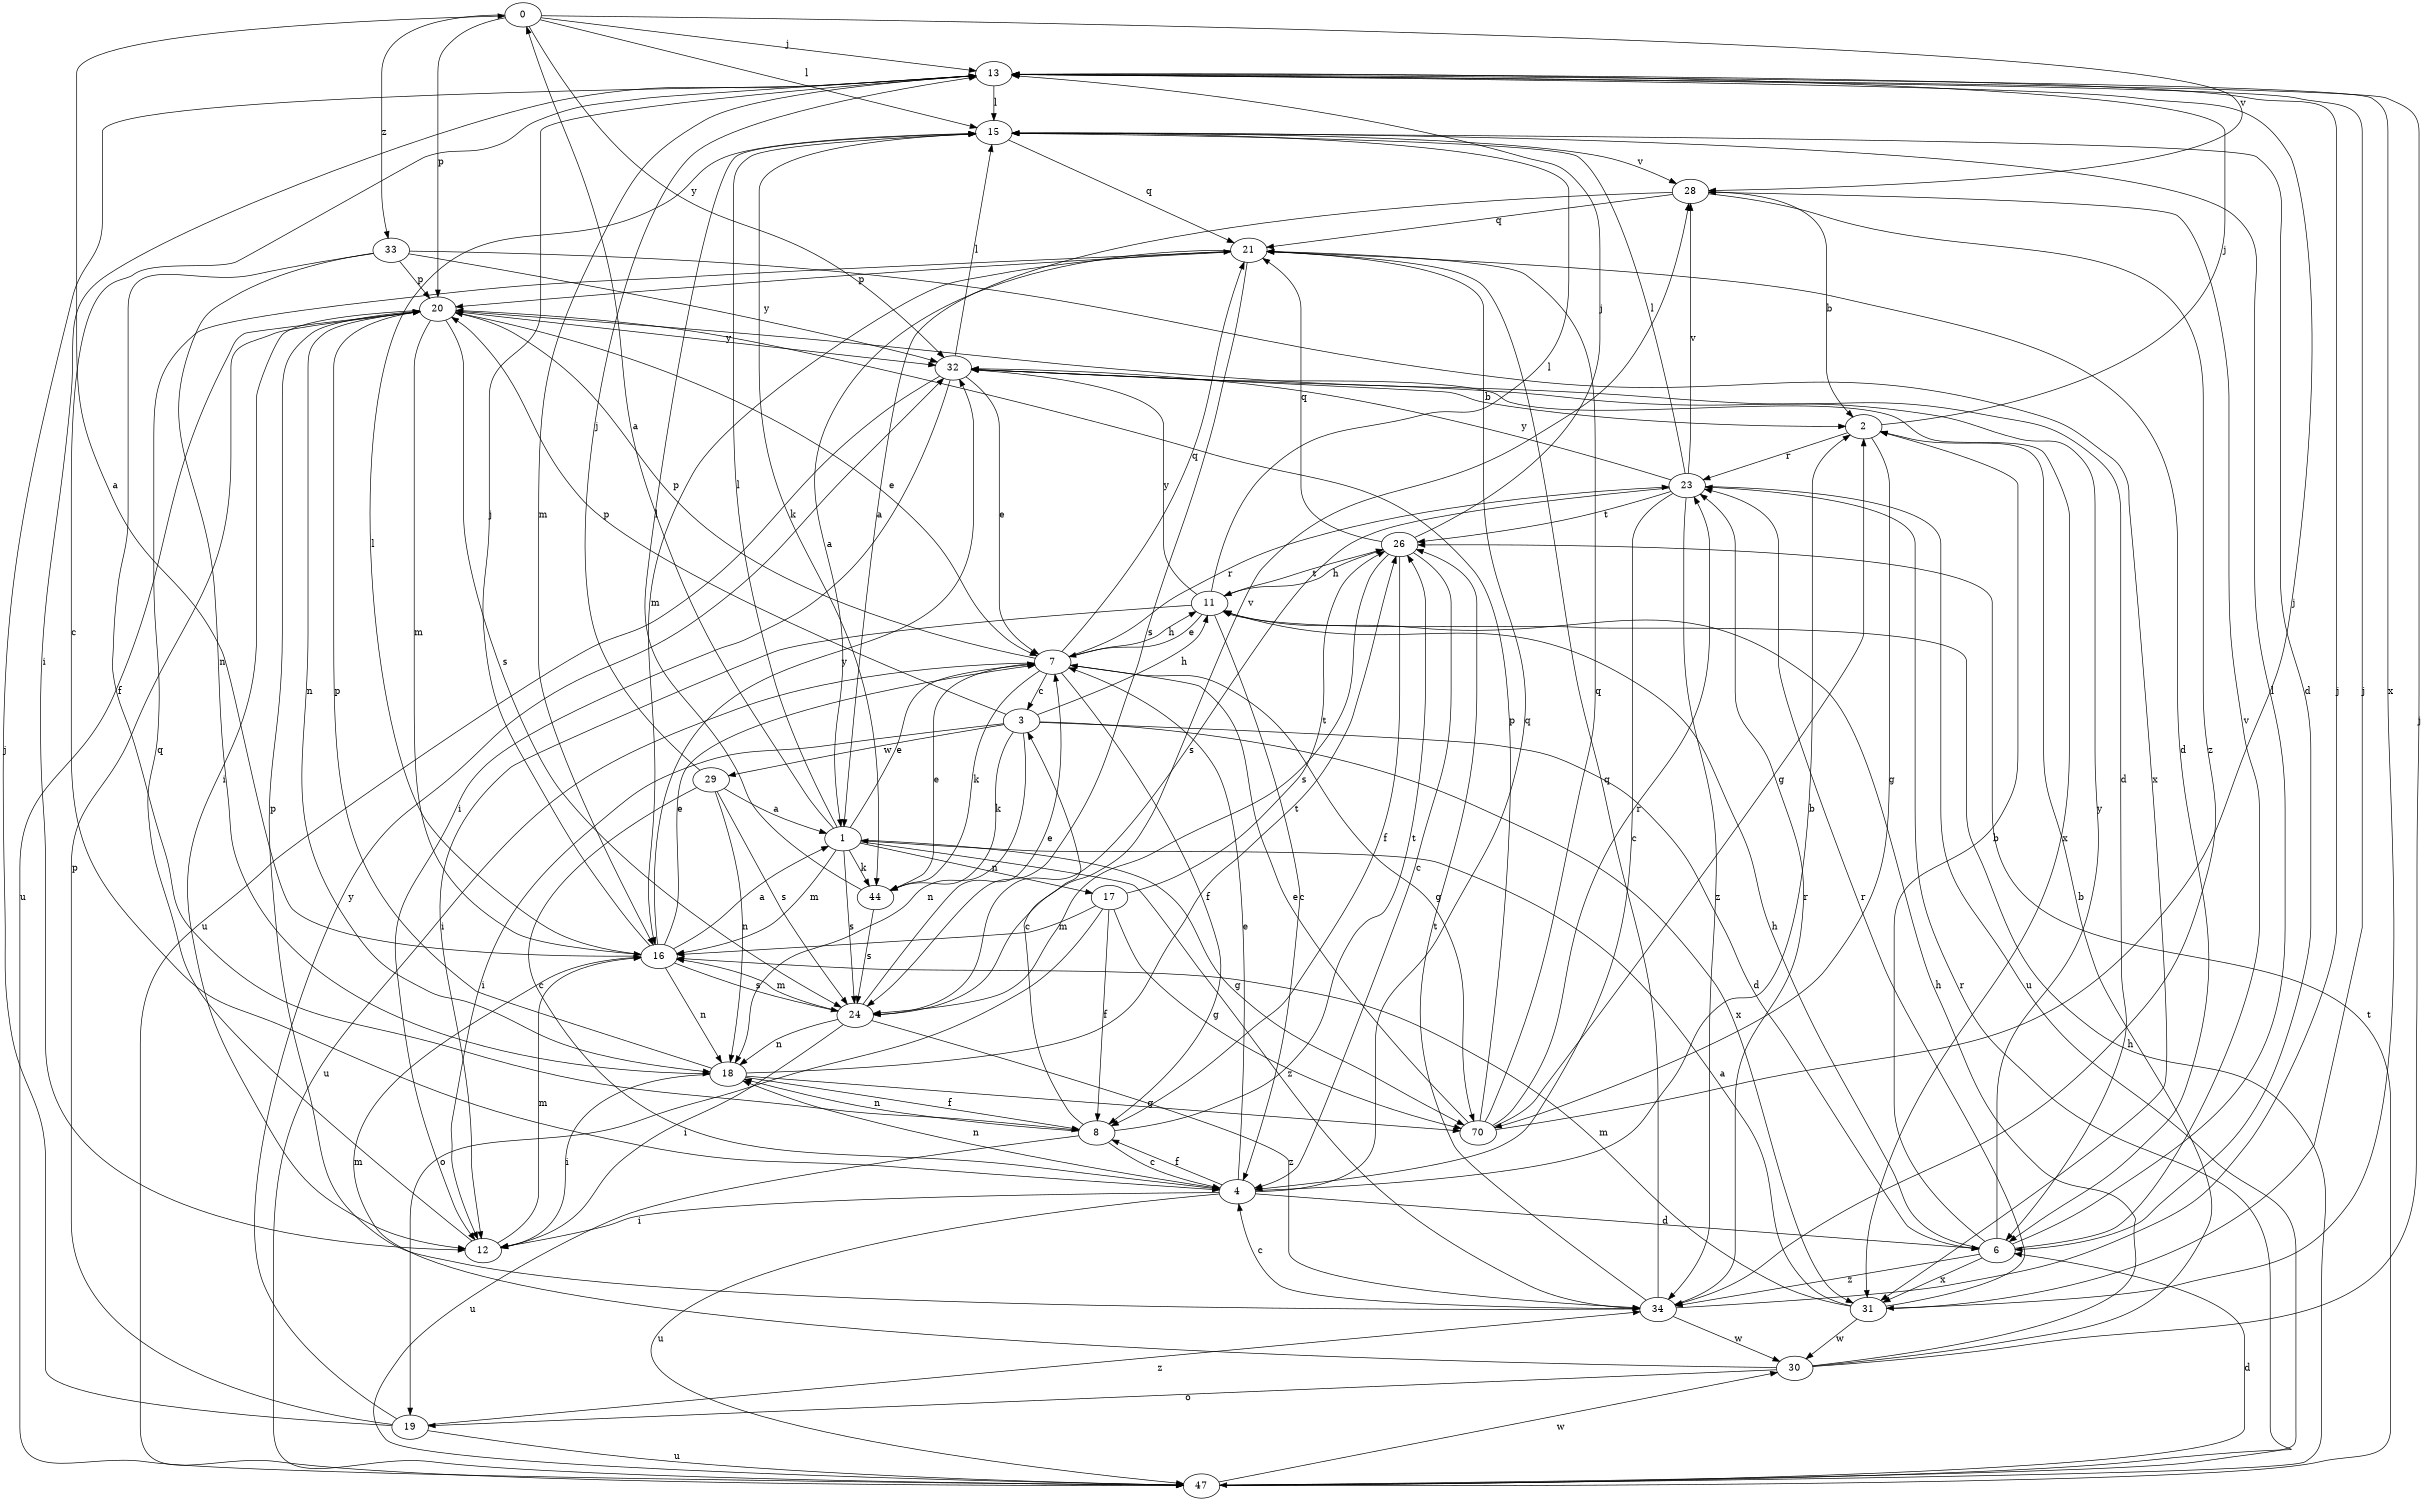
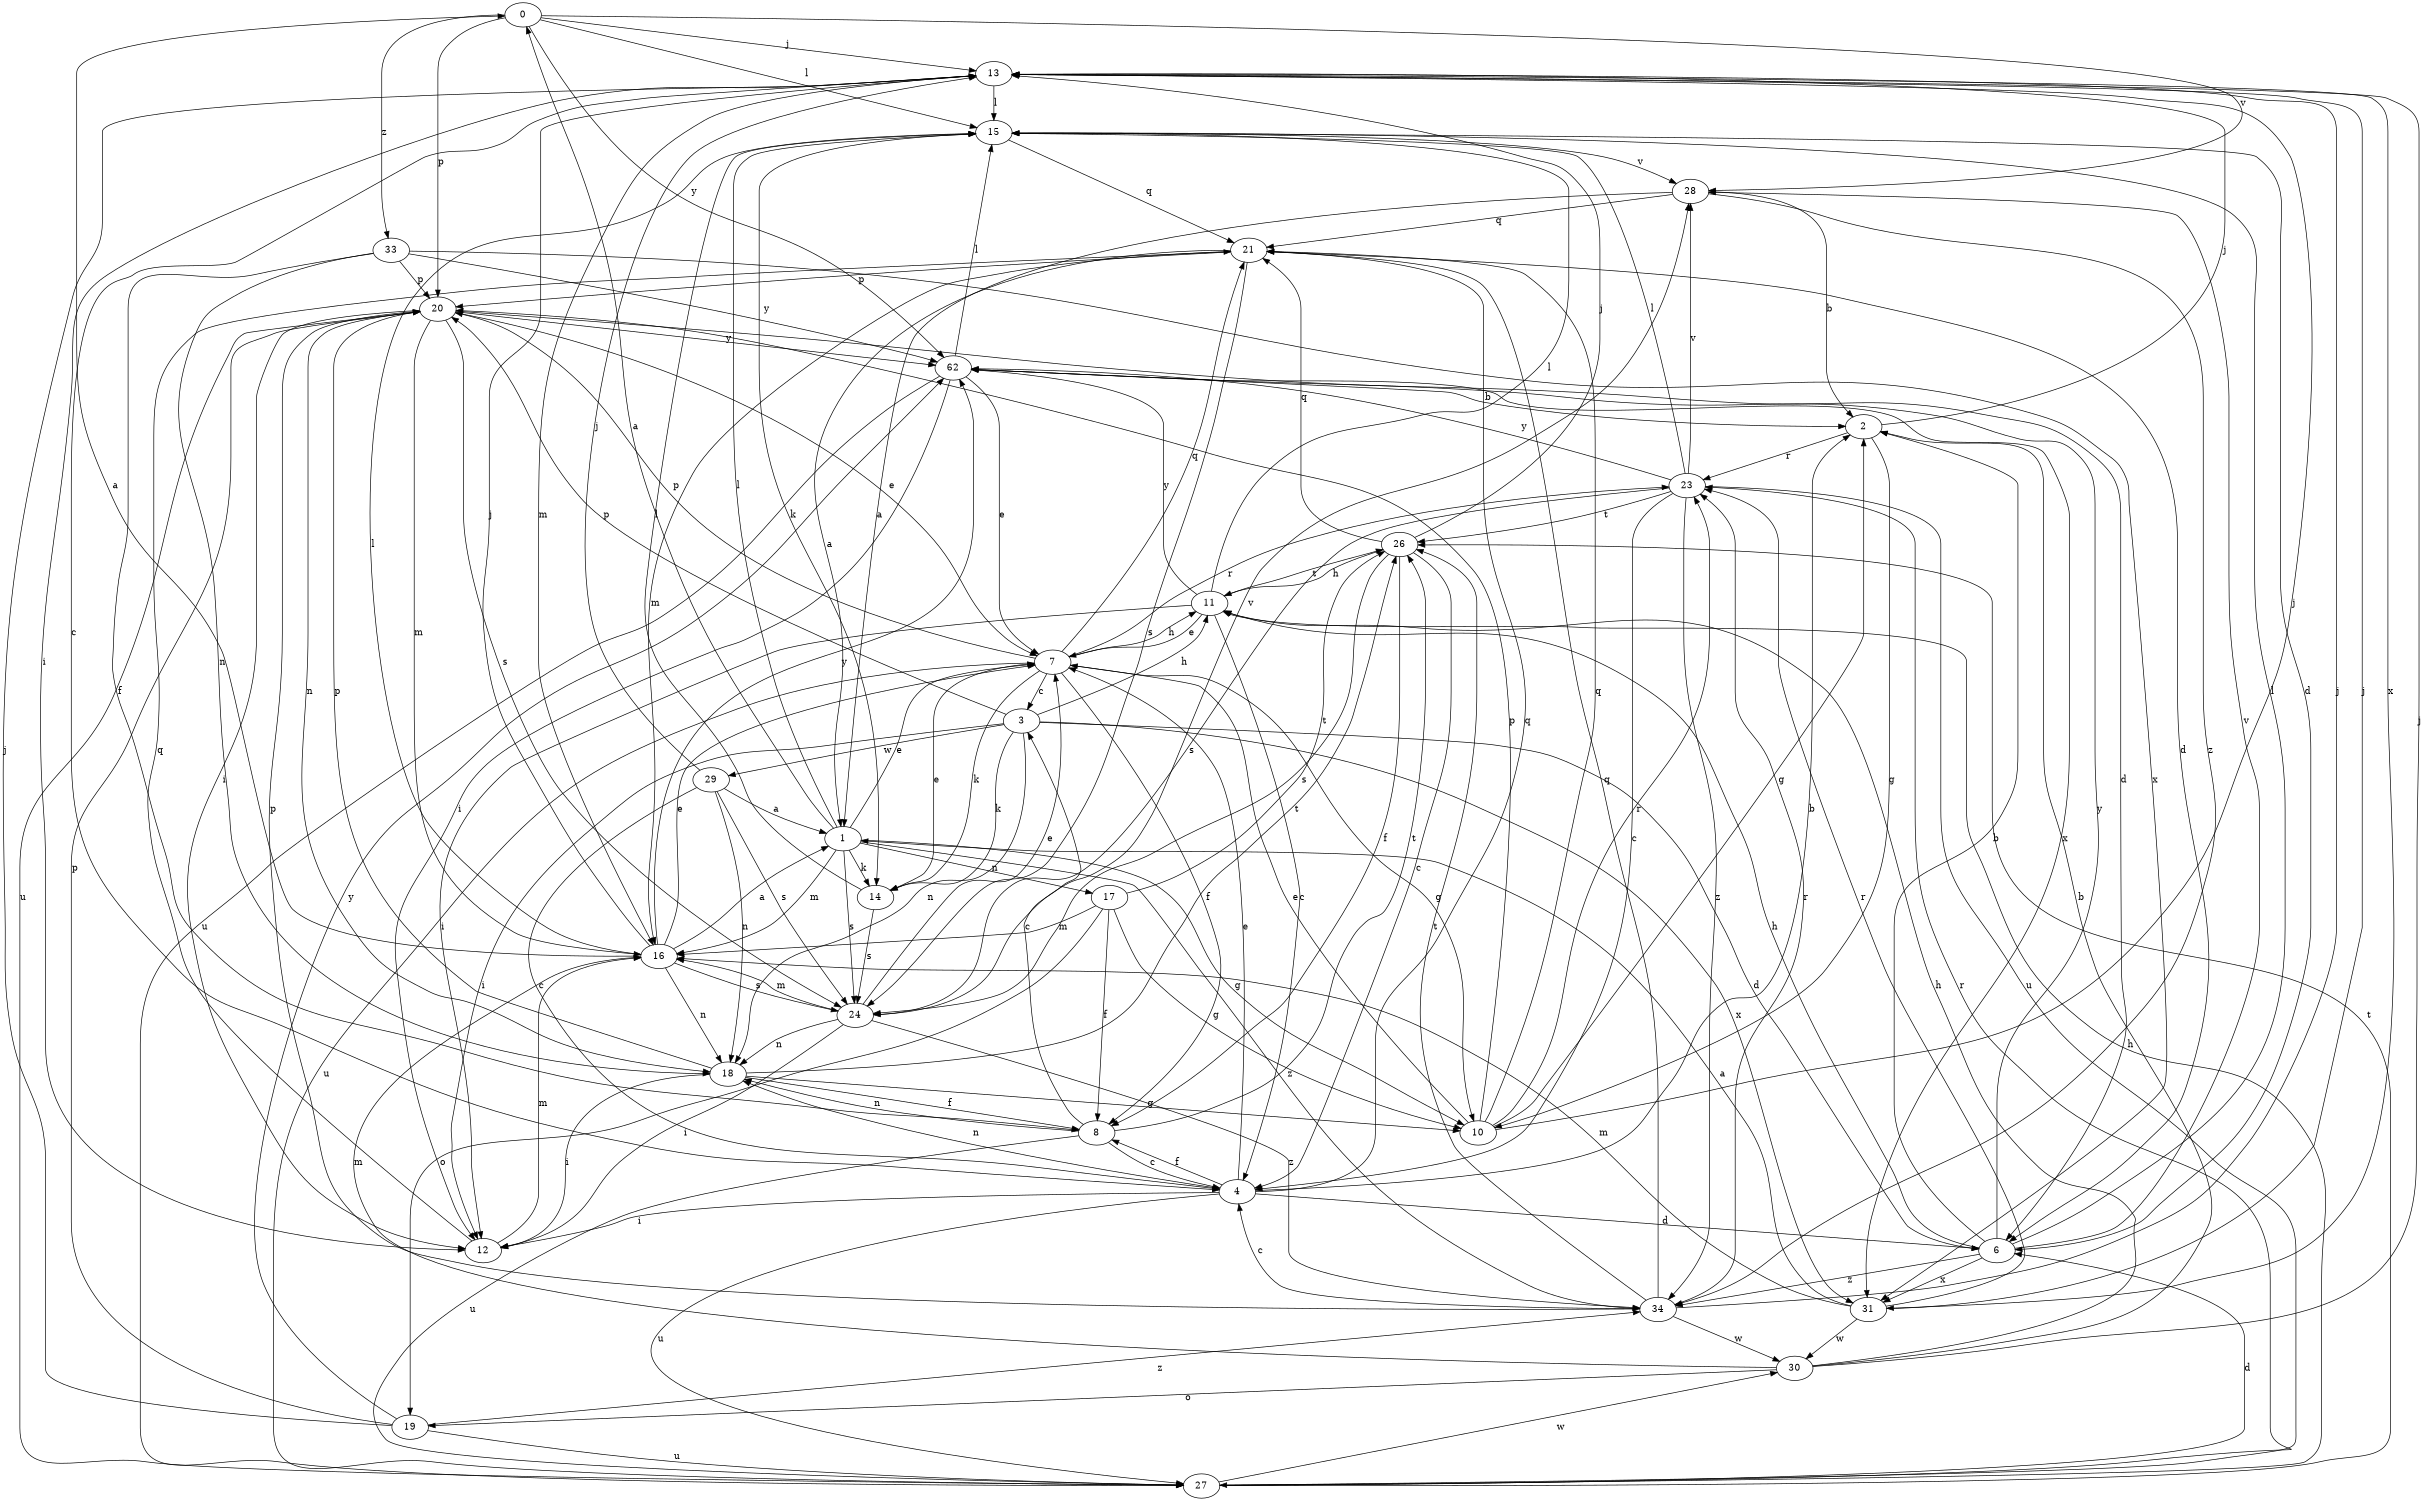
  strict digraph {
    0
    13
    15
    20
    28
-   32
+   32 [label=62]
    33
    16
    12
    31
    4
-   14 [label=44]
+   14
    6
    21
    7
    24
    18
-   27 [label=47]
+   27
    1
    34
    2
    8
-   10 [label=70]
+   10
    17
    23
    3
    11
    26
    19
    30
    29
    0 -> 13 [label=j]
    0 -> 15 [label=l]
    0 -> 20 [label=p]
    0 -> 28 [label=v]
    0 -> 32 [label=y]
    0 -> 33 [label=z]
    13 -> 15 [label=l]
    13 -> 16 [label=m]
    13 -> 12 [label=i]
    13 -> 31 [label=x]
    13 -> 4 [label=c]
    15 -> 28 [label=v]
    15 -> 14 [label=k]
    15 -> 6 [label=d]
    15 -> 21 [label=q]
    20 -> 32 [label=y]
    20 -> 16 [label=m]
    20 -> 12 [label=i]
    20 -> 6 [label=d]
    20 -> 7 [label=e]
    20 -> 24 [label=s]
    20 -> 18 [label=n]
    20 -> 27 [label=u]
    28 -> 21 [label=q]
    28 -> 1 [label=a]
    28 -> 34 [label=z]
    28 -> 2 [label=b]
    32 -> 15 [label=l]
    32 -> 12 [label=i]
    32 -> 31 [label=x]
    32 -> 7 [label=e]
    32 -> 27 [label=u]
    32 -> 2 [label=b]
    33 -> 20 [label=p]
    33 -> 32 [label=y]
    33 -> 31 [label=x]
    33 -> 18 [label=n]
    33 -> 8 [label=f]
    16 -> 0 [label=a]
    16 -> 13 [label=j]
    16 -> 15 [label=l]
    16 -> 32 [label=y]
    16 -> 7 [label=e]
    16 -> 24 [label=s]
    16 -> 18 [label=n]
    16 -> 1 [label=a]
    12 -> 16 [label=m]
    12 -> 21 [label=q]
    31 -> 13 [label=j]
    31 -> 16 [label=m]
    31 -> 1 [label=a]
    31 -> 23 [label=r]
    31 -> 30 [label=w]
    4 -> 12 [label=i]
    4 -> 6 [label=d]
    4 -> 21 [label=q]
    4 -> 7 [label=e]
    4 -> 18 [label=n]
    4 -> 27 [label=u]
    4 -> 2 [label=b]
    4 -> 8 [label=f]
    14 -> 15 [label=l]
    14 -> 7 [label=e]
    14 -> 24 [label=s]
    6 -> 15 [label=l]
    6 -> 28 [label=v]
    6 -> 32 [label=y]
    6 -> 31 [label=x]
    6 -> 34 [label=z]
    6 -> 2 [label=b]
    6 -> 11 [label=h]
    21 -> 20 [label=p]
    21 -> 16 [label=m]
    21 -> 6 [label=d]
    21 -> 24 [label=s]
    21 -> 1 [label=a]
    7 -> 20 [label=p]
    7 -> 14 [label=k]
    7 -> 21 [label=q]
    7 -> 27 [label=u]
    7 -> 8 [label=f]
    7 -> 10 [label=g]
    7 -> 23 [label=r]
    7 -> 3 [label=c]
    7 -> 11 [label=h]
    24 -> 28 [label=v]
    24 -> 16 [label=m]
    24 -> 12 [label=i]
    24 -> 7 [label=e]
    24 -> 18 [label=n]
    24 -> 34 [label=z]
    18 -> 20 [label=p]
    18 -> 12 [label=i]
    18 -> 8 [label=f]
    18 -> 10 [label=g]
    18 -> 26 [label=t]
    27 -> 6 [label=d]
    27 -> 23 [label=r]
    27 -> 11 [label=h]
    27 -> 26 [label=t]
    27 -> 30 [label=w]
    1 -> 0 [label=a]
    1 -> 15 [label=l]
    1 -> 16 [label=m]
    1 -> 14 [label=k]
    1 -> 7 [label=e]
    1 -> 24 [label=s]
    1 -> 34 [label=z]
    1 -> 10 [label=g]
    1 -> 17 [label=n]
    34 -> 13 [label=j]
    34 -> 20 [label=p]
    34 -> 4 [label=c]
    34 -> 21 [label=q]
    34 -> 23 [label=r]
    34 -> 26 [label=t]
    34 -> 30 [label=w]
    2 -> 13 [label=j]
    2 -> 10 [label=g]
    2 -> 23 [label=r]
    8 -> 4 [label=c]
    8 -> 18 [label=n]
    8 -> 27 [label=u]
    8 -> 3 [label=c]
    8 -> 26 [label=t]
    10 -> 13 [label=j]
    10 -> 20 [label=p]
    10 -> 21 [label=q]
    10 -> 7 [label=e]
    10 -> 2 [label=g]
    10 -> 23 [label=r]
    17 -> 16 [label=m]
    17 -> 8 [label=f]
    17 -> 10 [label=g]
    17 -> 26 [label=t]
    17 -> 19 [label=o]
    23 -> 15 [label=l]
    23 -> 28 [label=v]
    23 -> 32 [label=y]
    23 -> 4 [label=c]
    23 -> 24 [label=s]
    23 -> 27 [label=u]
    23 -> 34 [label=z]
    23 -> 26 [label=t]
    3 -> 20 [label=p]
    3 -> 12 [label=i]
    3 -> 31 [label=x]
    3 -> 14 [label=k]
    3 -> 6 [label=d]
    3 -> 18 [label=n]
    3 -> 11 [label=h]
    3 -> 29 [label=w]
    11 -> 15 [label=l]
    11 -> 32 [label=y]
    11 -> 12 [label=i]
    11 -> 4 [label=c]
    11 -> 7 [label=e]
    11 -> 26 [label=t]
    26 -> 13 [label=j]
    26 -> 4 [label=c]
    26 -> 21 [label=q]
    26 -> 24 [label=s]
    26 -> 8 [label=f]
    26 -> 11 [label=h]
    19 -> 13 [label=j]
    19 -> 20 [label=p]
    19 -> 32 [label=y]
    19 -> 27 [label=u]
    19 -> 34 [label=z]
    30 -> 13 [label=j]
    30 -> 16 [label=m]
    30 -> 2 [label=b]
    30 -> 11 [label=h]
    30 -> 19 [label=o]
    29 -> 13 [label=j]
    29 -> 4 [label=c]
    29 -> 24 [label=s]
    29 -> 18 [label=n]
    29 -> 1 [label=a]
  }
